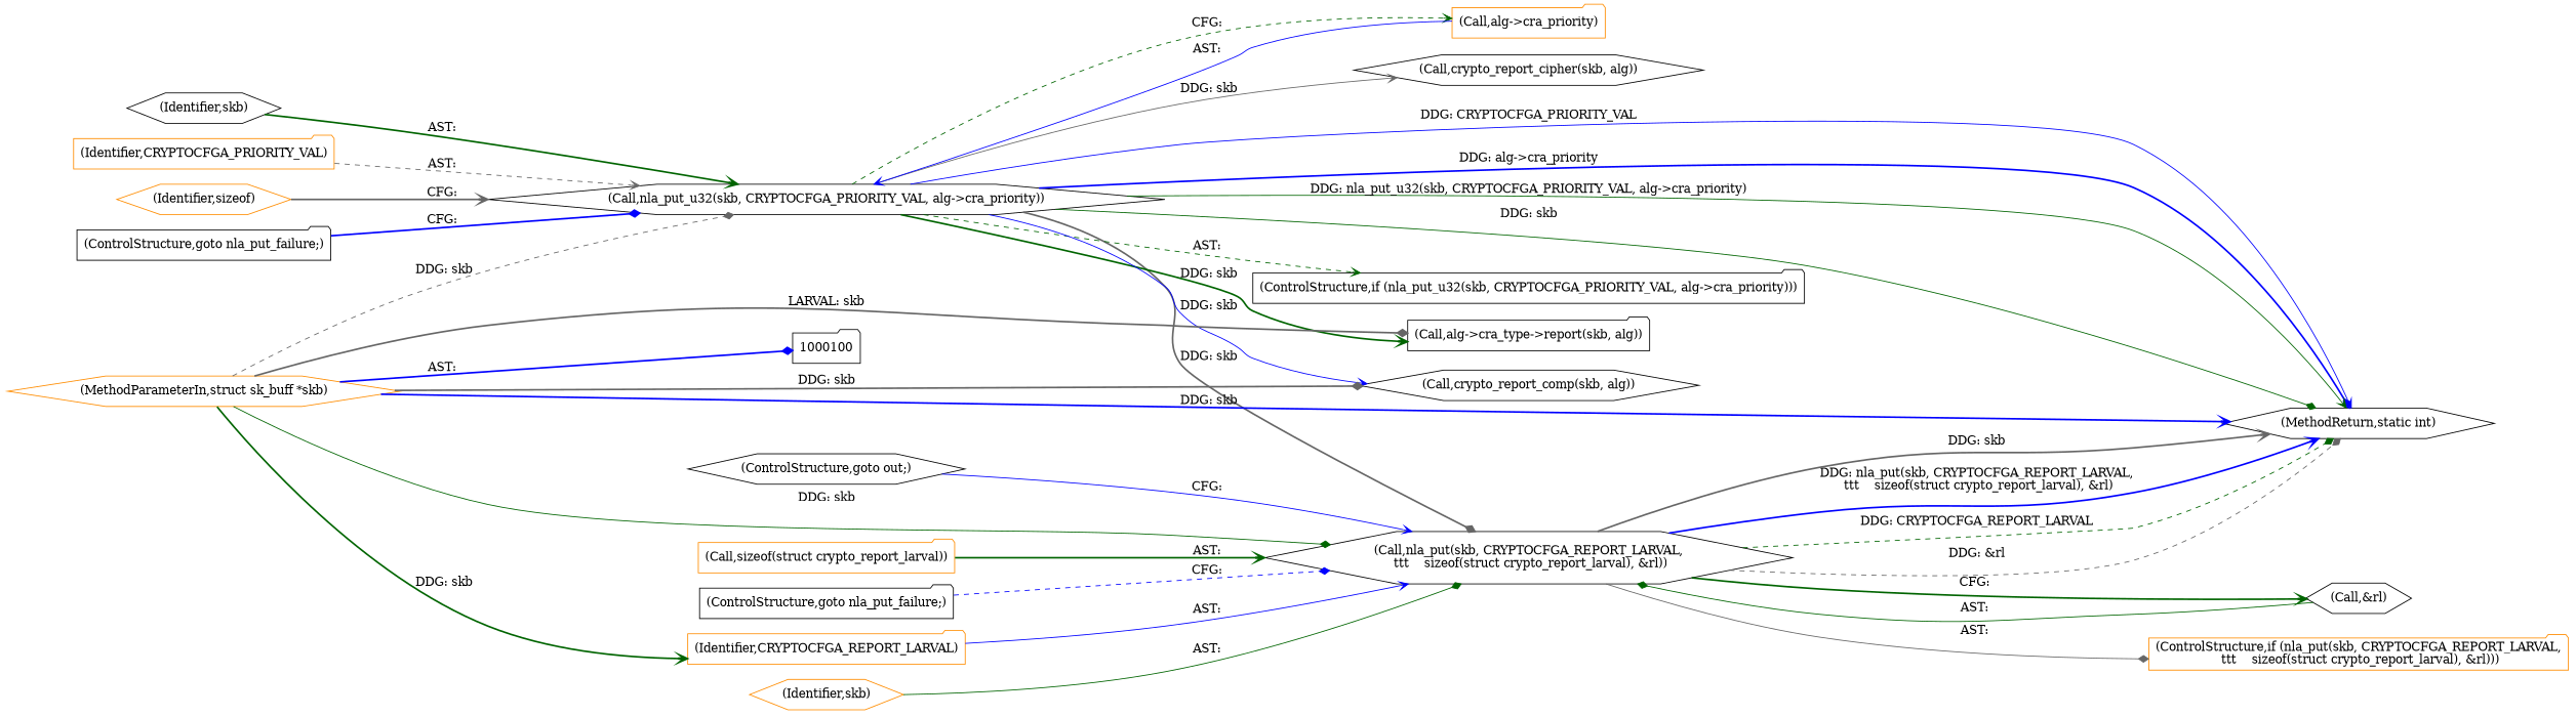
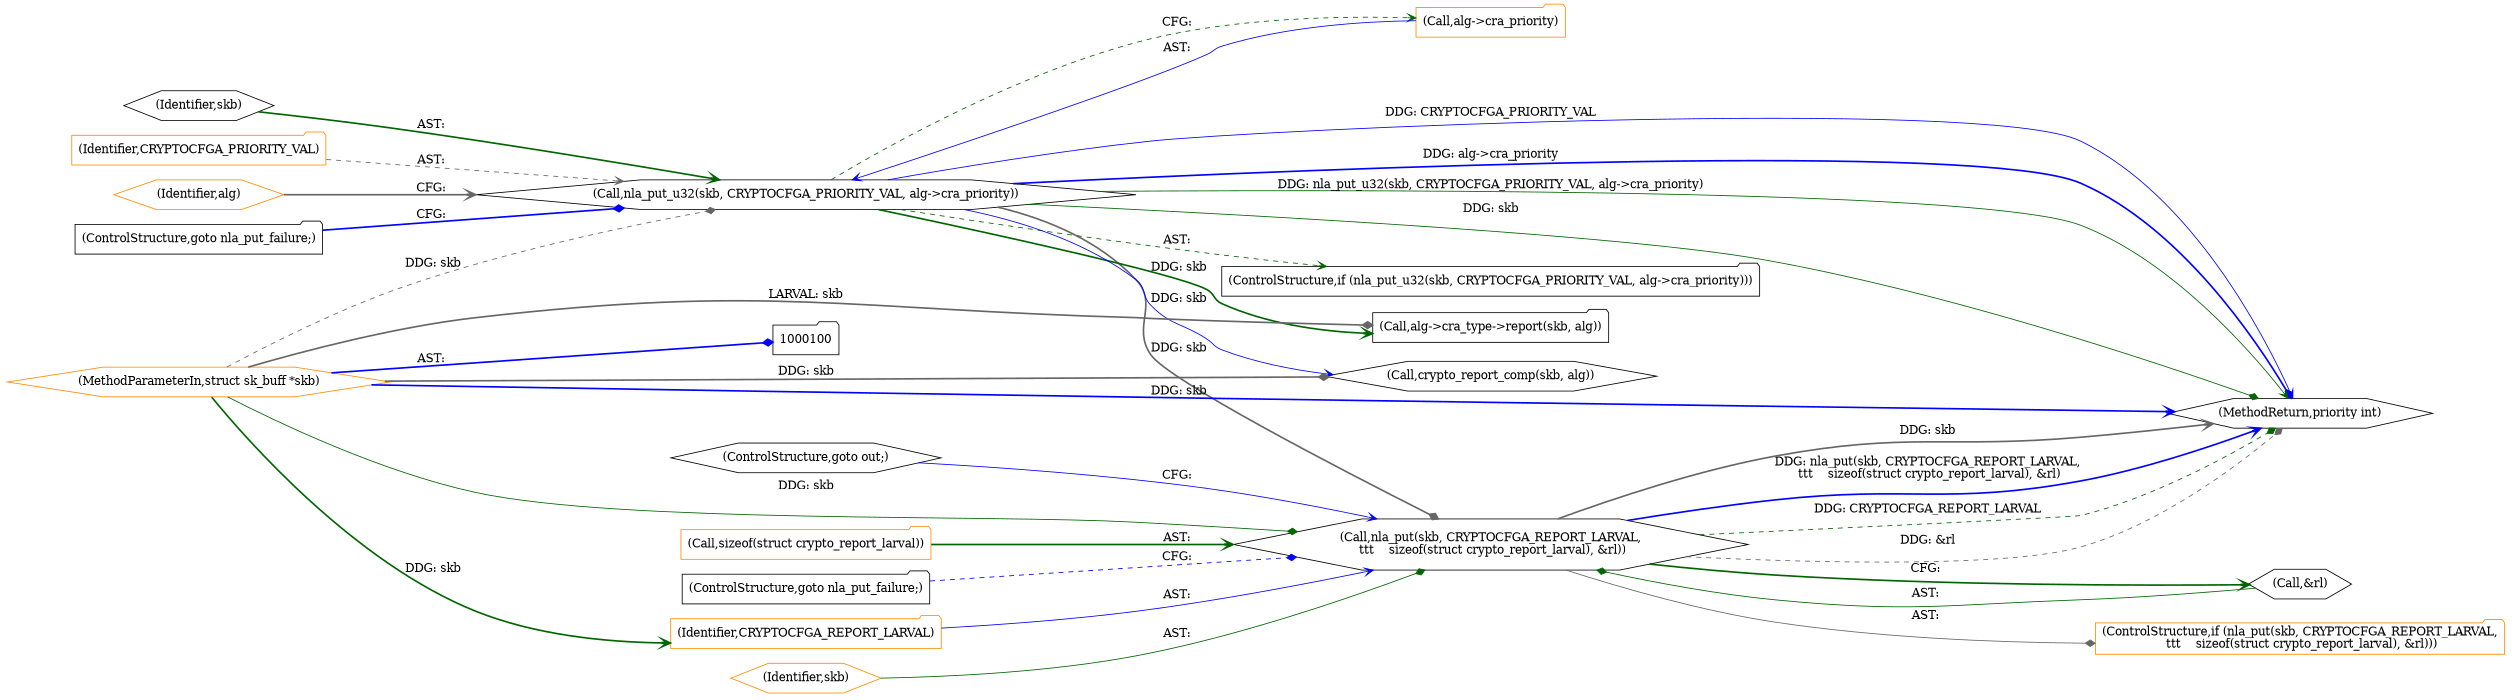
  digraph {
    rankdir=LR
    node [color=black shape=hexagon]
    edge [arrowhead=vee color=darkgreen style=bold]
    n1 [label="(Call,nla_put(skb, CRYPTOCFGA_REPORT_LARVAL,\n \t\t\t    sizeof(struct crypto_report_larval), &rl))"]
    n2 [label="(Call,&rl)"]
-   n3 [label="(MethodReturn,static int)"]
+   n3 [label="(MethodReturn,priority int)"]
    n4 [color=darkorange label="(ControlStructure,if (nla_put(skb, CRYPTOCFGA_REPORT_LARVAL,\n \t\t\t    sizeof(struct crypto_report_larval), &rl)))" shape=folder]
    n5 [label="(Call,nla_put_u32(skb, CRYPTOCFGA_PRIORITY_VAL, alg->cra_priority))"]
    n6 [label="(Call,alg->cra_type->report(skb, alg))" shape=folder]
    n7 [label="(ControlStructure,if (nla_put_u32(skb, CRYPTOCFGA_PRIORITY_VAL, alg->cra_priority)))" shape=folder]
    n8 [color=darkorange label="(Call,alg->cra_priority)" shape=folder]
    n9 [label="(Call,crypto_report_comp(skb, alg))"]
-   n10 [label="(Call,crypto_report_cipher(skb, alg))"]
    n11 [color=darkorange label="(MethodParameterIn,struct sk_buff *skb)"]
    1000100 [shape=folder]
    n13 [color=darkorange label="(Identifier,CRYPTOCFGA_REPORT_LARVAL)" shape=folder]
    n14 [label="(ControlStructure,goto nla_put_failure;)" shape=folder]
    n15 [color=darkorange label="(Call,sizeof(struct crypto_report_larval))" shape=folder]
    n16 [label="(Identifier,skb)"]
    n17 [color=darkorange label="(Identifier,CRYPTOCFGA_PRIORITY_VAL)" shape=folder]
-   n18 [color=darkorange label="(Identifier,sizeof)"]
+   n18 [color=darkorange label="(Identifier,alg)"]
    n19 [color=darkorange label="(Identifier,skb)"]
    n20 [label="(ControlStructure,goto nla_put_failure;)" shape=folder]
    n21 [label="(ControlStructure,goto out;)"]
    n1 -> n2 [label="CFG: "]
    n1 -> n3 [color=blue label="DDG: nla_put(skb, CRYPTOCFGA_REPORT_LARVAL,\n \t\t\t    sizeof(struct crypto_report_larval), &rl)"]
    n1 -> n3 [arrowhead=diamond label="DDG: CRYPTOCFGA_REPORT_LARVAL" style=dashed]
    n1 -> n3 [arrowhead=diamond color=gray40 label="DDG: &rl" style=dashed]
    n1 -> n3 [color=gray40 label="DDG: skb"]
    n1 -> n4 [arrowhead=diamond color=gray40 label="AST: " style=solid]
    n2 -> n1 [arrowhead=diamond label="AST: " style=solid]
    n5 -> n1 [arrowhead=diamond color=gray40 label="DDG: skb"]
    n5 -> n3 [color=blue label="DDG: CRYPTOCFGA_PRIORITY_VAL" style=solid]
    n5 -> n3 [arrowhead=diamond color=blue label="DDG: alg->cra_priority"]
    n5 -> n3 [label="DDG: nla_put_u32(skb, CRYPTOCFGA_PRIORITY_VAL, alg->cra_priority)" style=solid]
    n5 -> n3 [arrowhead=diamond label="DDG: skb" style=solid]
    n5 -> n6 [label="DDG: skb"]
    n5 -> n7 [label="AST: " style=dashed]
    n5 -> n8 [label="CFG: " style=dashed]
    n5 -> n9 [color=blue label="DDG: skb" style=solid]
-   n5 -> n10 [color=gray40 label="DDG: skb" style=solid]
    n8 -> n5 [color=blue label="AST: " style=solid]
    n11 -> n1 [arrowhead=diamond label="DDG: skb" style=solid]
    n11 -> n3 [color=blue label="DDG: skb"]
    n11 -> n5 [arrowhead=diamond color=gray40 label="DDG: skb" style=dashed]
    n11 -> n6 [arrowhead=diamond color=gray40 label="LARVAL: skb"]
    n11 -> n9 [arrowhead=diamond color=gray40 label="DDG: skb"]
    n11 -> 1000100 [arrowhead=diamond color=blue label="AST: "]
    n11 -> n13 [label="DDG: skb"]
    n13 -> n1 [color=blue label="AST: " style=solid]
    n14 -> n1 [arrowhead=diamond color=blue label="CFG: " style=dashed]
    n15 -> n1 [label="AST: "]
    n16 -> n5 [label="AST: "]
    n17 -> n5 [color=gray40 label="AST: " style=dashed]
    n18 -> n5 [color=gray40 label="CFG: "]
    n19 -> n1 [arrowhead=diamond label="AST: " style=solid]
    n20 -> n5 [arrowhead=diamond color=blue label="CFG: "]
    n21 -> n1 [color=blue label="CFG: " style=solid]
  }
